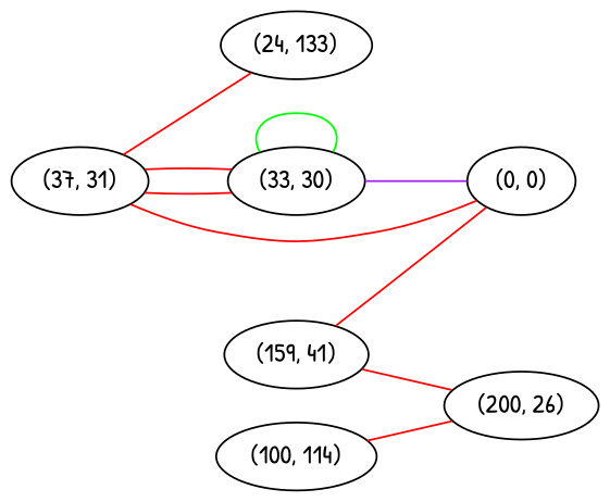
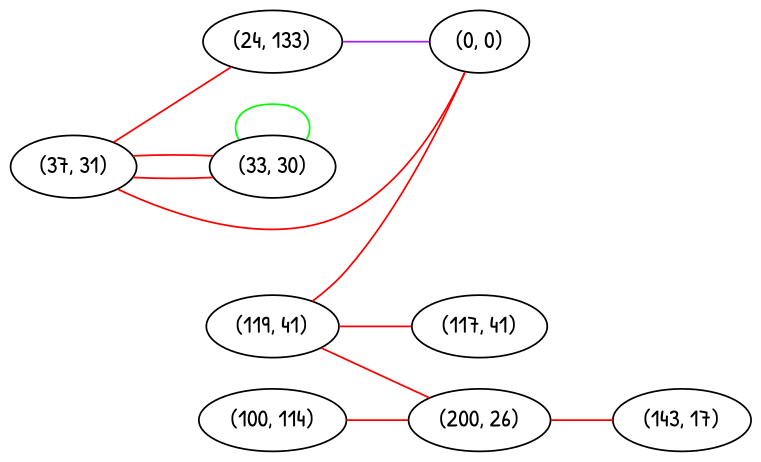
  graph {
    fontname="Patrick Hand"
    rankdir=LR
    node [fontname="Patrick Hand"]
    edge [color=red fontname="Patrick Hand" weight=1]
    "(37, 31)"
    "(24, 133)"
    n3 [label="(33, 30)"]
    "(0, 0)"
    "(100, 114)"
    "(200, 26)"
-   "(119, 41)" [label="(159, 41)"]
+   "(119, 41)"
+   "(117, 41)"
+   "(143, 17)"
    "(37, 31)" -- "(24, 133)"
    "(37, 31)" -- n3
    "(37, 31)" -- n3
    "(37, 31)" -- "(0, 0)"
    n3 -- n3 [color=green weight=2]
-   n3 -- "(0, 0)" [color=purple weight=4]
+   "(24, 133)" -- "(0, 0)" [color=purple weight=4]
    "(100, 114)" -- "(200, 26)"
+   "(200, 26)" -- "(143, 17)"
    "(119, 41)" -- "(0, 0)"
    "(119, 41)" -- "(200, 26)"
+   "(119, 41)" -- "(117, 41)"
  }
